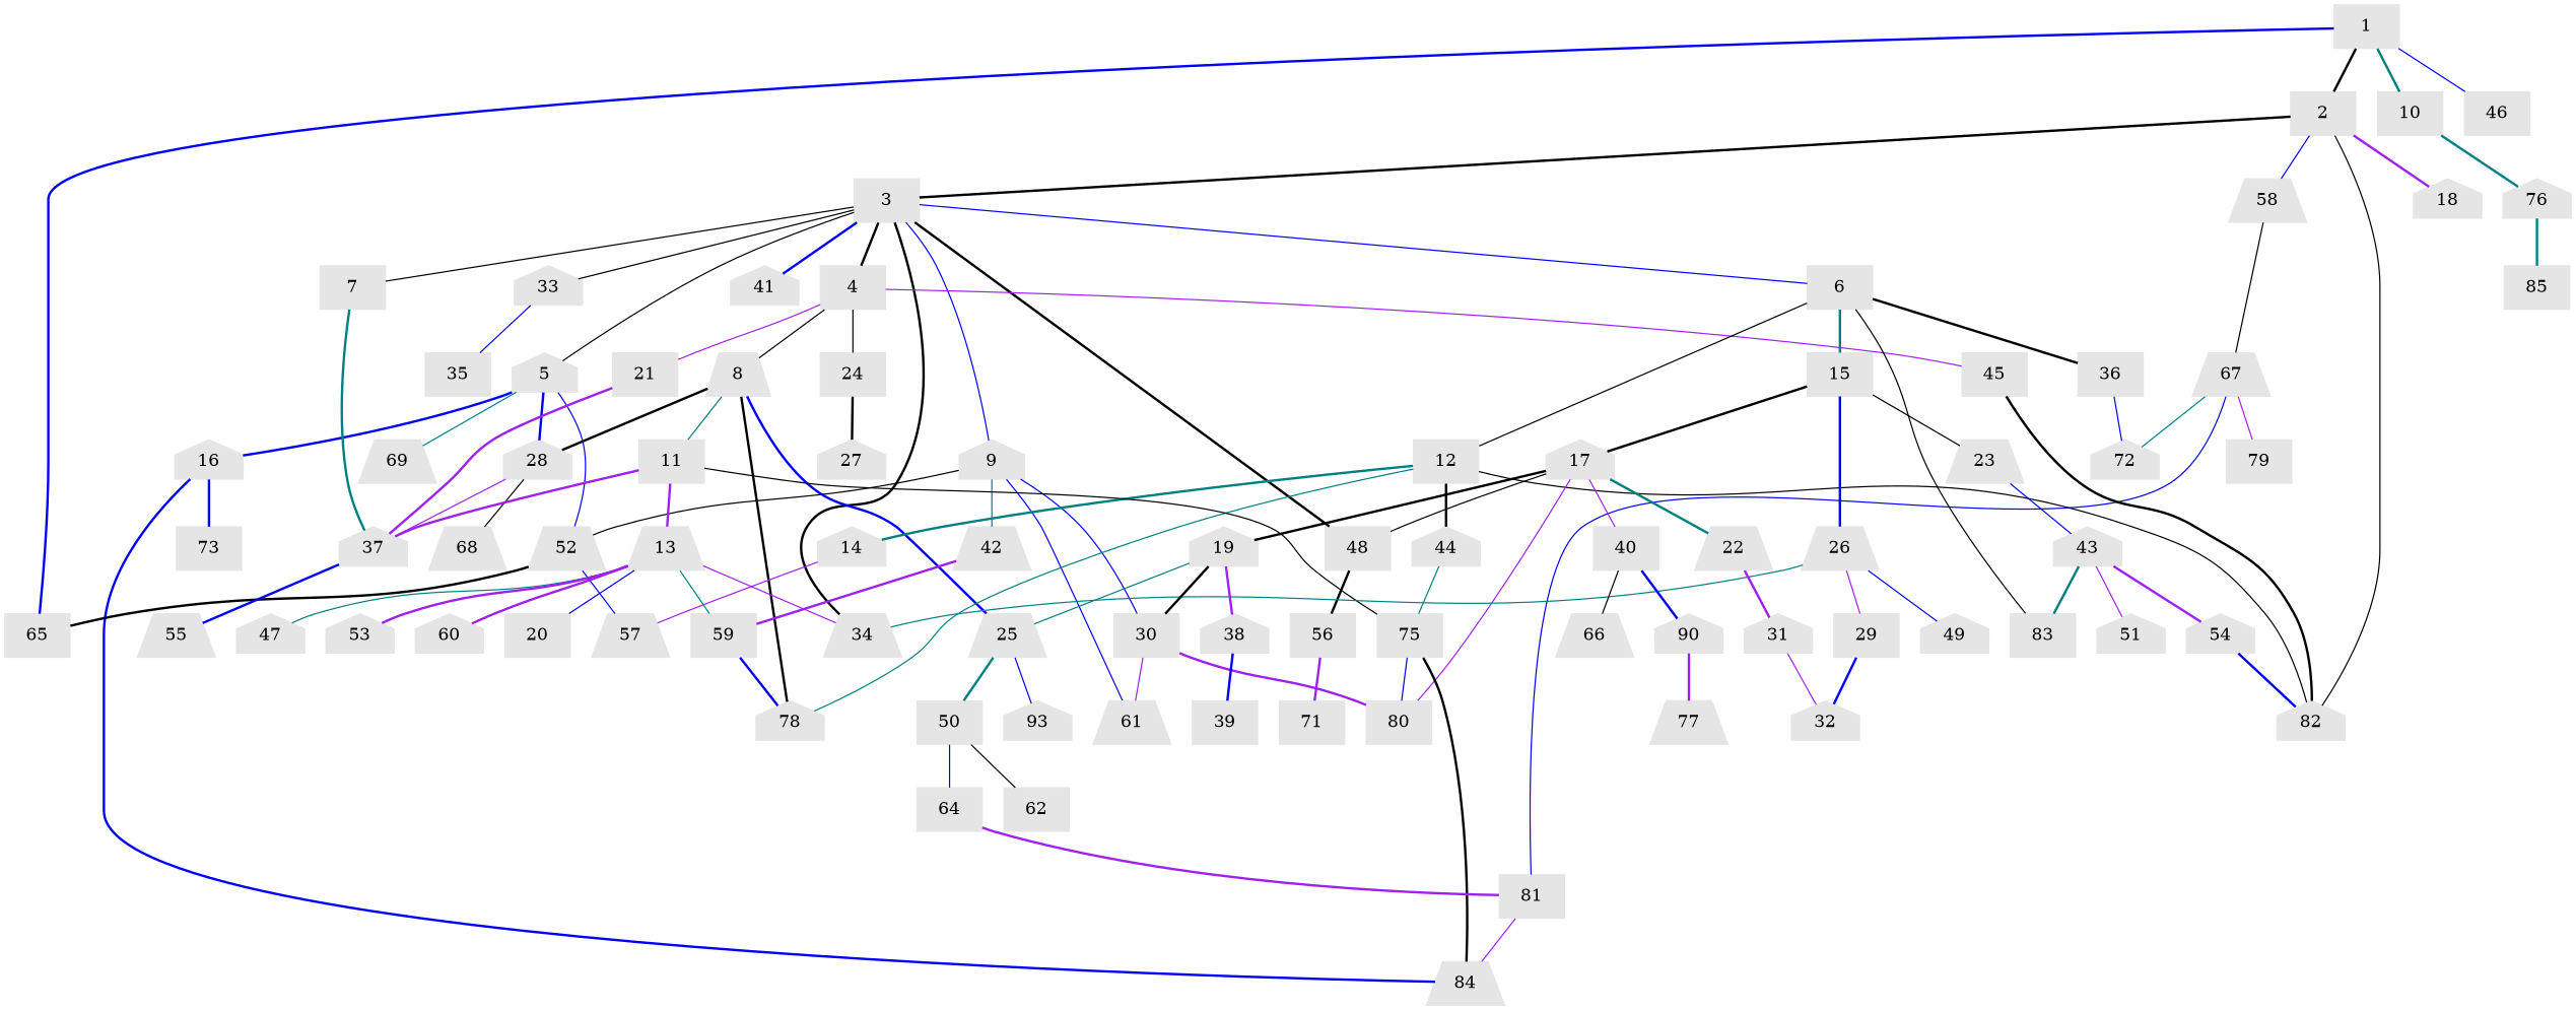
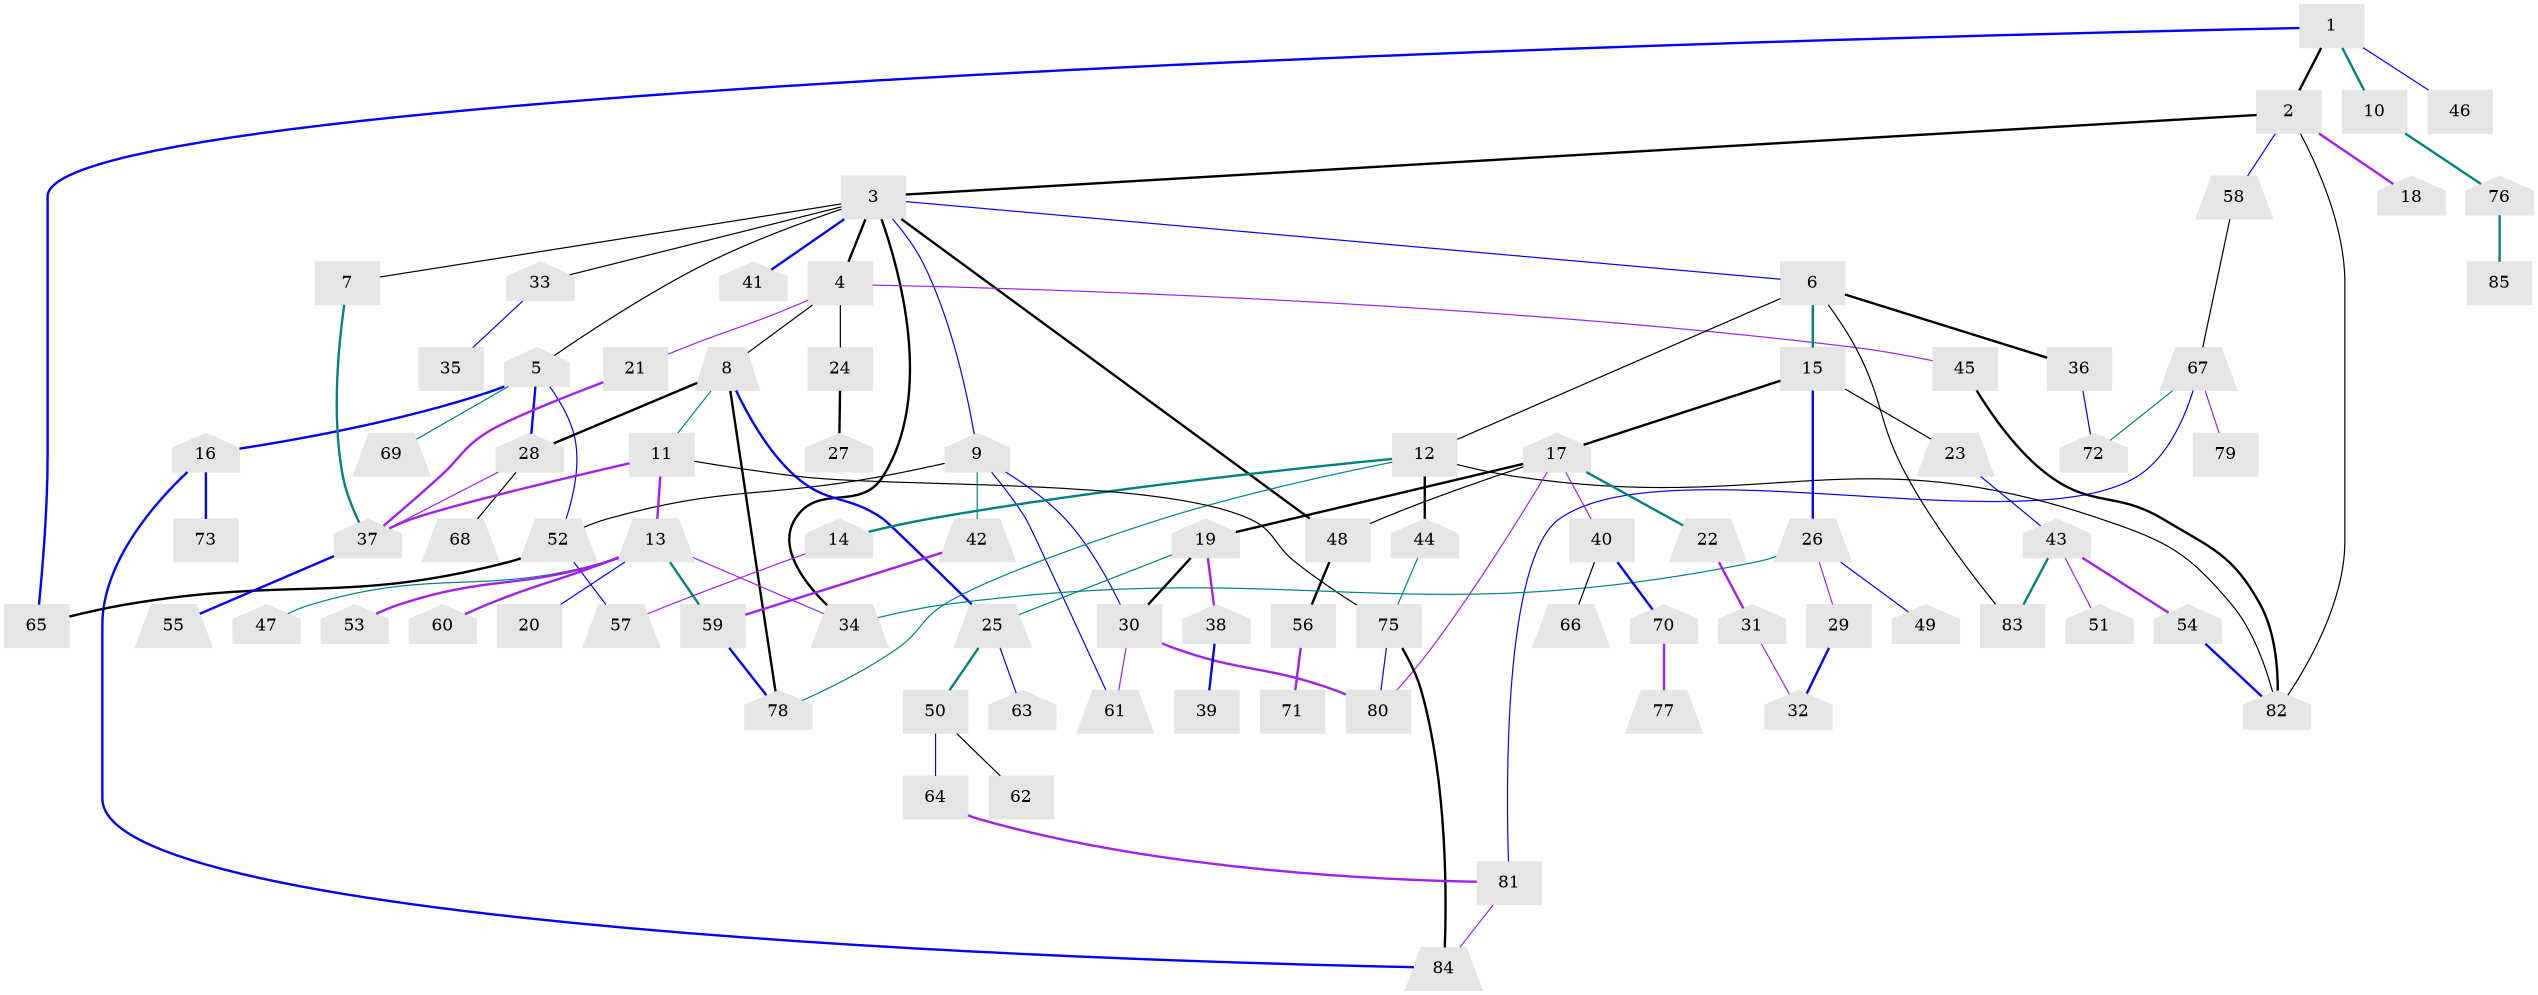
  graph {
    node [color=gray90 shape=box style=filled]
    edge [color=black style=solid]
    1
    2
    10
    46
    65
    3
    18 [shape=house]
    58 [shape=trapezium]
    82 [shape=house]
    76 [shape=house]
    4
    5 [shape=house]
    6
    7
    9 [shape=house]
    33 [shape=house]
    34 [shape=trapezium]
    41 [shape=house]
    48
    67 [shape=trapezium]
    8 [shape=trapezium]
    21
    24
    45
    16 [shape=house]
    28 [shape=house]
    52 [shape=trapezium]
    69 [shape=trapezium]
    12
    15
    36
    83
    37 [shape=house]
    30
    42 [shape=trapezium]
    61 [shape=trapezium]
    35
    56
    11
    25 [shape=trapezium]
    78 [shape=house]
    27 [shape=house]
    73
    84 [shape=trapezium]
    68 [shape=trapezium]
    57 [shape=trapezium]
    14 [shape=house]
    44 [shape=house]
    17 [shape=house]
    23 [shape=trapezium]
    26 [shape=trapezium]
    72 [shape=house]
    55 [shape=trapezium]
    13 [shape=trapezium]
    75
    50
-   63 [shape=house label=93]
+   63 [shape=house]
    80
    59
    85
    20
    47 [shape=house]
    53 [shape=house]
    60 [shape=house]
    19 [shape=house]
    22 [shape=trapezium]
    40
    43 [shape=house]
    29
    49 [shape=house]
    38 [shape=house]
    31 [shape=house]
    66 [shape=trapezium]
-   70 [shape=house label=90]
+   70 [shape=house]
    39
    32 [shape=house]
    51 [shape=house]
    54 [shape=house]
    62
    64
    77 [shape=trapezium]
    71
    81
    79
    1 -- 2 [style=bold]
    1 -- 10 [color=teal style=bold]
    1 -- 46 [color=blue]
    1 -- 65 [color=blue style=bold]
    2 -- 3 [style=bold]
    2 -- 18 [color=purple style=bold]
    2 -- 58 [color=blue]
    2 -- 82
    10 -- 76 [color=teal style=bold]
    3 -- 4 [style=bold]
    3 -- 5
    3 -- 6 [color=blue]
    3 -- 7
    3 -- 9 [color=blue]
    3 -- 33
    3 -- 34 [style=bold]
    3 -- 41 [color=blue style=bold]
    3 -- 48 [style=bold]
    58 -- 67
    76 -- 85 [color=teal style=bold]
    4 -- 8
    4 -- 21 [color=purple]
    4 -- 24
    4 -- 45 [color=purple]
    5 -- 16 [color=blue style=bold]
    5 -- 28 [color=blue style=bold]
    5 -- 52 [color=blue]
    5 -- 69 [color=teal]
    6 -- 12
    6 -- 15 [color=teal style=bold]
    6 -- 36 [style=bold]
    6 -- 83
    7 -- 37 [color=teal style=bold]
    9 -- 52
    9 -- 30 [color=blue]
    9 -- 42 [color=teal]
    9 -- 61 [color=blue]
    33 -- 35 [color=blue]
    48 -- 56 [style=bold]
    67 -- 72 [color=teal]
    67 -- 81 [color=blue]
    67 -- 79 [color=purple]
    8 -- 28 [style=bold]
    8 -- 11 [color=teal]
    8 -- 25 [color=blue style=bold]
    8 -- 78 [style=bold]
    21 -- 37 [color=purple style=bold]
    24 -- 27 [style=bold]
    45 -- 82 [style=bold]
    16 -- 73 [color=blue style=bold]
    16 -- 84 [color=blue style=bold]
    28 -- 37 [color=purple]
    28 -- 68
    52 -- 65 [style=bold]
    52 -- 57 [color=blue]
    12 -- 82
    12 -- 78 [color=teal]
    12 -- 14 [color=teal style=bold]
    12 -- 44 [style=bold]
    15 -- 17 [style=bold]
    15 -- 23
    15 -- 26 [color=blue style=bold]
    36 -- 72 [color=blue]
    37 -- 55 [color=blue style=bold]
    30 -- 61 [color=purple]
    30 -- 80 [color=purple style=bold]
    42 -- 59 [color=purple style=bold]
    56 -- 71 [color=purple style=bold]
    11 -- 37 [color=purple style=bold]
    11 -- 13 [color=purple style=bold]
    11 -- 75
    25 -- 50 [color=teal style=bold]
    25 -- 63 [color=blue]
    14 -- 57 [color=purple]
    44 -- 75 [color=teal]
    17 -- 48
    17 -- 80 [color=purple]
    17 -- 19 [style=bold]
    17 -- 22 [color=teal style=bold]
    17 -- 40 [color=purple]
    23 -- 43 [color=blue]
    26 -- 34 [color=teal]
    26 -- 29 [color=purple]
    26 -- 49 [color=blue]
    13 -- 34 [color=purple]
-   13 -- 59 [color=teal]
+   13 -- 59 [color=teal style=bold]
    13 -- 20 [color=blue]
    13 -- 47 [color=teal]
    13 -- 53 [color=purple style=bold]
    13 -- 60 [color=purple style=bold]
    75 -- 84 [style=bold]
    75 -- 80 [color=blue]
    50 -- 62
    50 -- 64 [color=blue]
    59 -- 78 [color=blue style=bold]
    19 -- 30 [style=bold]
    19 -- 25 [color=teal]
    19 -- 38 [color=purple style=bold]
    22 -- 31 [color=purple style=bold]
    40 -- 66
    40 -- 70 [color=blue style=bold]
    43 -- 83 [color=teal style=bold]
    43 -- 51 [color=purple]
    43 -- 54 [color=purple style=bold]
    29 -- 32 [color=blue style=bold]
    38 -- 39 [color=blue style=bold]
    31 -- 32 [color=purple]
    70 -- 77 [color=purple style=bold]
    54 -- 82 [color=blue style=bold]
    64 -- 81 [color=purple style=bold]
    81 -- 84 [color=purple]
  }
